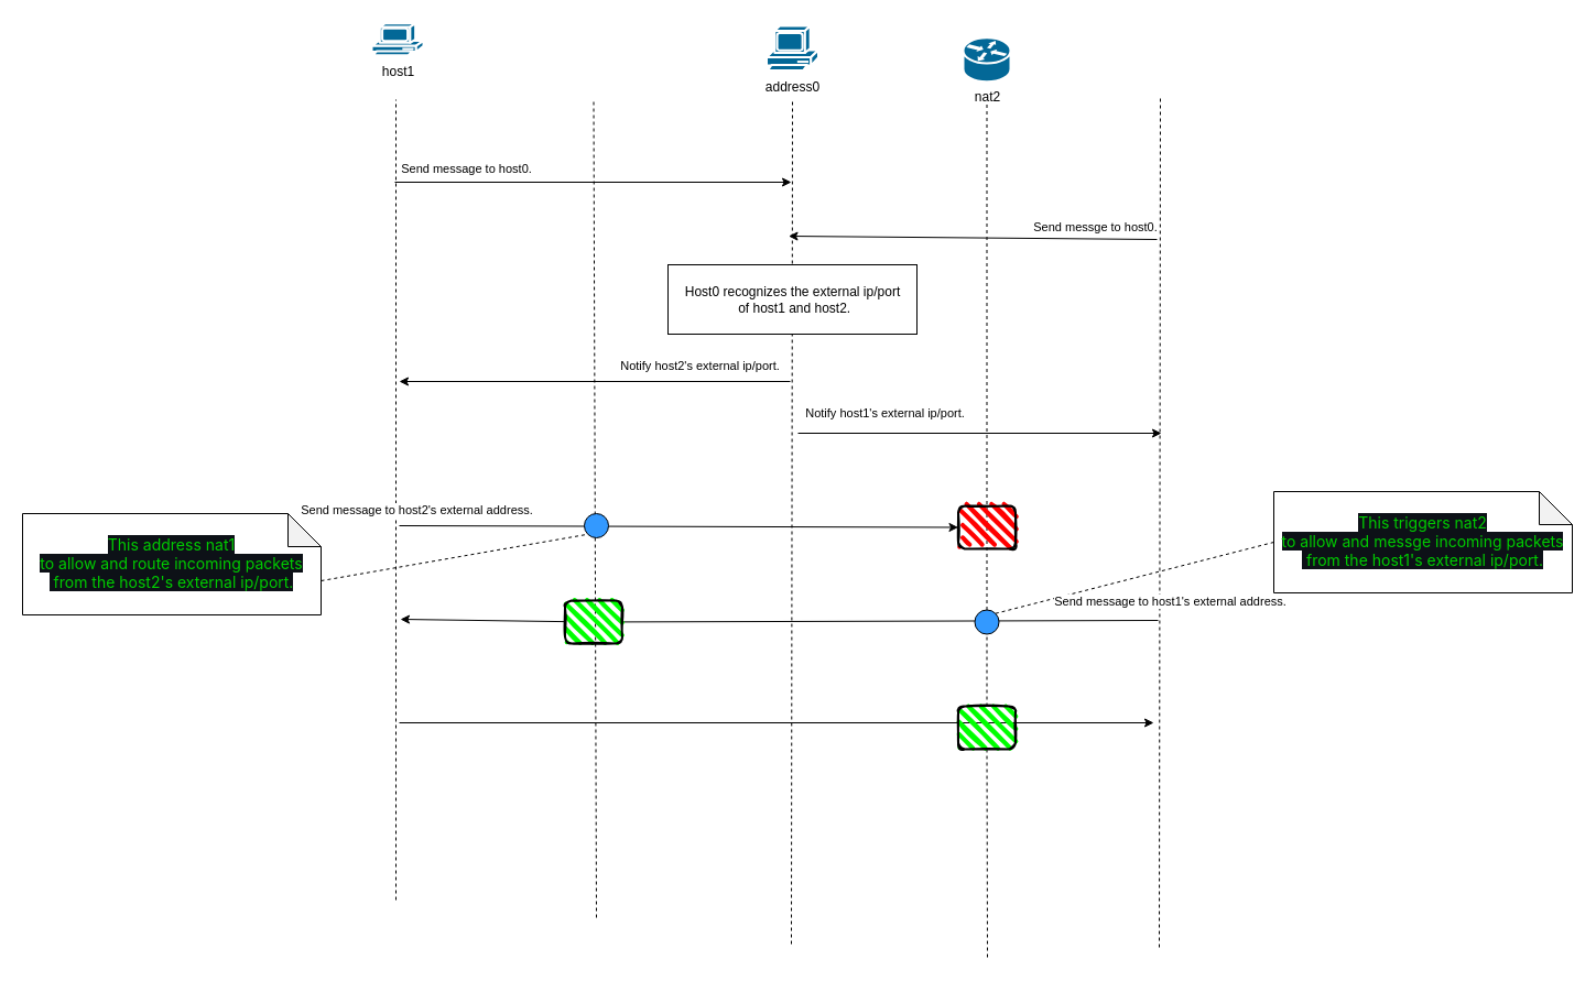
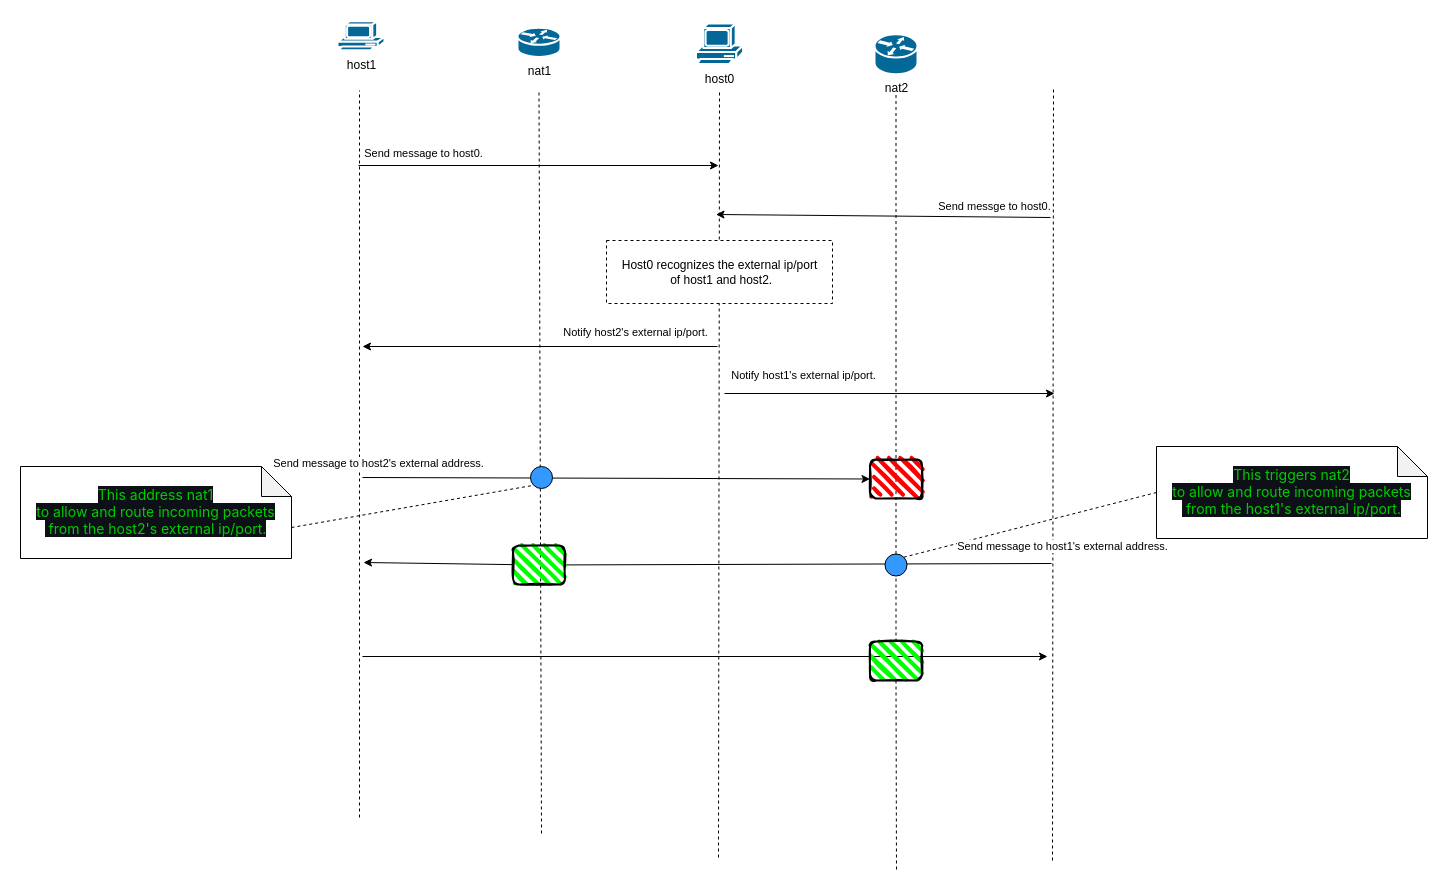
  <mxCell id="0" />
  <mxCell id="1" parent="0" />
  <mxCell id="2" value="" style="endArrow=none;dashed=1;html=1;fontSize=12;entryX=0.5;entryY=1;entryDx=0;entryDy=0;" parent="1" edge="1"><mxGeometry width="50" height="50" relative="1" as="geometry"><mxPoint x="359" y="817" as="sourcePoint" /><mxPoint x="359" y="90" as="targetPoint" /></mxGeometry></mxCell>
  <mxCell id="3" value="" style="endArrow=none;dashed=1;html=1;fontSize=12;entryX=0.5;entryY=1;entryDx=0;entryDy=0;" parent="1" edge="1"><mxGeometry width="50" height="50" relative="1" as="geometry"><mxPoint x="718" y="857" as="sourcePoint" /><mxPoint x="719" y="89" as="targetPoint" /></mxGeometry></mxCell>
  <mxCell id="4" value="" style="endArrow=classic;html=1;" parent="1" edge="1"><mxGeometry width="50" height="50" relative="1" as="geometry"><mxPoint x="358" y="165" as="sourcePoint" /><mxPoint x="718" y="165" as="targetPoint" /></mxGeometry></mxCell>
  <mxCell id="5" value="Send message to host0." style="edgeLabel;html=1;align=center;verticalAlign=middle;resizable=0;points=[];" vertex="1" connectable="0" parent="4"><mxGeometry x="-0.328" y="-3" relative="1" as="geometry"><mxPoint x="-57" y="-16" as="offset" /></mxGeometry></mxCell>
  <mxCell id="6" value="" style="endArrow=classic;html=1;" parent="1" edge="1"><mxGeometry width="50" height="50" relative="1" as="geometry"><mxPoint x="717" y="346" as="sourcePoint" /><mxPoint x="362" y="346" as="targetPoint" /></mxGeometry></mxCell>
  <mxCell id="7" value="Notify host2's external ip/port." style="edgeLabel;html=1;align=center;verticalAlign=middle;resizable=0;points=[];" vertex="1" connectable="0" parent="6"><mxGeometry x="0.358" y="1" relative="1" as="geometry"><mxPoint x="158" y="-16" as="offset" /></mxGeometry></mxCell>
  <mxCell id="8" value="" style="endArrow=classic;html=1;" parent="1" edge="1"><mxGeometry width="50" height="50" relative="1" as="geometry"><mxPoint x="1050" y="217" as="sourcePoint" /><mxPoint x="715.5" y="214" as="targetPoint" /></mxGeometry></mxCell>
  <mxCell id="9" value="Send messge to host0." style="edgeLabel;html=1;align=center;verticalAlign=middle;resizable=0;points=[];" vertex="1" connectable="0" parent="8"><mxGeometry x="-0.539" y="-1" relative="1" as="geometry"><mxPoint x="20" y="-10" as="offset" /></mxGeometry></mxCell>
  <mxCell id="10" value="" style="endArrow=none;dashed=1;html=1;fontSize=12;entryX=0.5;entryY=1;entryDx=0;entryDy=0;" parent="1" edge="1"><mxGeometry width="50" height="50" relative="1" as="geometry"><mxPoint x="1052" y="860" as="sourcePoint" /><mxPoint x="1053" y="88" as="targetPoint" /></mxGeometry></mxCell>
  <mxCell id="11" value="" style="endArrow=none;dashed=1;html=1;fontSize=12;entryX=0.5;entryY=1;entryDx=0;entryDy=0;" parent="1" edge="1"><mxGeometry width="50" height="50" relative="1" as="geometry"><mxPoint x="541" y="833" as="sourcePoint" /><mxPoint x="538.5" y="90" as="targetPoint" /></mxGeometry></mxCell>
  <mxCell id="12" value="" style="endArrow=none;dashed=1;html=1;fontSize=12;entryX=0.5;entryY=1;entryDx=0;entryDy=0;startArrow=none;" parent="1" edge="1" source="31"><mxGeometry width="50" height="50" relative="1" as="geometry"><mxPoint x="896" y="869" as="sourcePoint" /><mxPoint x="895.5" y="93" as="targetPoint" /></mxGeometry></mxCell>
  <mxCell id="13" value="" style="endArrow=classic;html=1;startArrow=none;" parent="1" edge="1"><mxGeometry width="50" height="50" relative="1" as="geometry"><mxPoint x="362" y="656" as="sourcePoint" /><mxPoint x="1047" y="656" as="targetPoint" /></mxGeometry></mxCell>
  <mxCell id="14" value="&lt;span style=&quot;font-family: -apple-system, &amp;quot;system-ui&amp;quot;, &amp;quot;Segoe UI&amp;quot;, &amp;quot;Noto Sans&amp;quot;, Helvetica, Arial, sans-serif, &amp;quot;Apple Color Emoji&amp;quot;, &amp;quot;Segoe UI Emoji&amp;quot;; font-size: 14px; text-align: left; background-color: rgb(13, 17, 23);&quot;&gt;This address nat1&lt;br&gt;to allow and route incoming packets&lt;br&gt;&amp;nbsp;from the host2's external ip/port.&lt;/span&gt;" style="shape=note;whiteSpace=wrap;html=1;backgroundOutline=1;darkOpacity=0.05;fontColor=#00CC00;" parent="1" vertex="1"><mxGeometry x="20" y="466" width="271" height="92" as="geometry" /></mxCell>
  <mxCell id="15" value="" style="endArrow=none;dashed=1;html=1;fontSize=12;entryX=0;entryY=1;entryDx=0;entryDy=0;exitX=0;exitY=0;exitDx=271;exitDy=61;exitPerimeter=0;" parent="1" source="14" target="29" edge="1"><mxGeometry width="50" height="50" relative="1" as="geometry"><mxPoint x="983.5" y="676.5" as="sourcePoint" /><mxPoint x="512.5" y="493" as="targetPoint" /></mxGeometry></mxCell>
  <mxCell id="16" value="" style="endArrow=classic;html=1;" edge="1" parent="1"><mxGeometry width="50" height="50" relative="1" as="geometry"><mxPoint x="724" y="393" as="sourcePoint" /><mxPoint x="1054" y="393" as="targetPoint" /></mxGeometry></mxCell>
  <mxCell id="17" value="Notify host1's external ip/port." style="edgeLabel;html=1;align=center;verticalAlign=middle;resizable=0;points=[];" vertex="1" connectable="0" parent="16"><mxGeometry x="-0.794" y="-1" relative="1" as="geometry"><mxPoint x="44" y="-20" as="offset" /></mxGeometry></mxCell>
  <mxCell id="18" value="" style="endArrow=classic;html=1;startArrow=none;" edge="1" parent="1" source="26"><mxGeometry width="50" height="50" relative="1" as="geometry"><mxPoint x="1052" y="562" as="sourcePoint" /><mxPoint x="363" y="562" as="targetPoint" /></mxGeometry></mxCell>
- <mxCell id="19" value="&lt;span style=&quot;font-family: -apple-system, &amp;quot;system-ui&amp;quot;, &amp;quot;Segoe UI&amp;quot;, &amp;quot;Noto Sans&amp;quot;, Helvetica, Arial, sans-serif, &amp;quot;Apple Color Emoji&amp;quot;, &amp;quot;Segoe UI Emoji&amp;quot;; font-size: 14px; text-align: left; background-color: rgb(13, 17, 23);&quot;&gt;This triggers nat2&lt;br&gt;to allow and messge incoming packets&lt;br&gt;&amp;nbsp;from the host1's external ip/port.&lt;/span&gt;" style="shape=note;whiteSpace=wrap;html=1;backgroundOutline=1;darkOpacity=0.05;fontColor=#00CC00;" vertex="1" parent="1"><mxGeometry x="1156" y="446" width="271" height="92" as="geometry" /></mxCell>
+ <mxCell id="19" value="&lt;span style=&quot;font-family: -apple-system, &amp;quot;system-ui&amp;quot;, &amp;quot;Segoe UI&amp;quot;, &amp;quot;Noto Sans&amp;quot;, Helvetica, Arial, sans-serif, &amp;quot;Apple Color Emoji&amp;quot;, &amp;quot;Segoe UI Emoji&amp;quot;; font-size: 14px; text-align: left; background-color: rgb(13, 17, 23);&quot;&gt;This triggers nat2&lt;br&gt;to allow and route incoming packets&lt;br&gt;&amp;nbsp;from the host1's external ip/port.&lt;/span&gt;" style="shape=note;whiteSpace=wrap;html=1;backgroundOutline=1;darkOpacity=0.05;fontColor=#00CC00;" vertex="1" parent="1"><mxGeometry x="1156" y="446" width="271" height="92" as="geometry" /></mxCell>
  <mxCell id="20" value="" style="endArrow=none;dashed=1;html=1;fontSize=12;entryX=0;entryY=0.5;entryDx=0;entryDy=0;exitX=1;exitY=0;exitDx=0;exitDy=0;entryPerimeter=0;" edge="1" parent="1" source="31" target="19"><mxGeometry width="50" height="50" relative="1" as="geometry"><mxPoint x="921.5" y="552.75" as="sourcePoint" /><mxPoint x="522.5" y="503" as="targetPoint" /></mxGeometry></mxCell>
  <mxCell id="21" value="" style="rounded=1;whiteSpace=wrap;html=1;strokeWidth=2;fillWeight=4;hachureGap=8;hachureAngle=45;fillColor=#FF0000;sketch=1;fontColor=#00CC00;" vertex="1" parent="1"><mxGeometry x="869.5" y="459" width="52" height="39" as="geometry" /></mxCell>
  <mxCell id="22" value="" style="endArrow=none;dashed=1;html=1;fontSize=12;entryX=0.5;entryY=1;entryDx=0;entryDy=0;" edge="1" parent="1" target="23"><mxGeometry width="50" height="50" relative="1" as="geometry"><mxPoint x="896" y="869" as="sourcePoint" /><mxPoint x="895.5" y="93" as="targetPoint" /></mxGeometry></mxCell>
  <mxCell id="23" value="" style="rounded=1;whiteSpace=wrap;html=1;strokeWidth=2;fillWeight=4;hachureGap=8;hachureAngle=45;fillColor=#00FF00;sketch=1;fontColor=#00CC00;" vertex="1" parent="1"><mxGeometry x="869.5" y="641" width="52" height="39" as="geometry" /></mxCell>
  <mxCell id="24" value="" style="endArrow=none;html=1;startArrow=none;" edge="1" parent="1" target="26"><mxGeometry width="50" height="50" relative="1" as="geometry"><mxPoint x="1051" y="563" as="sourcePoint" /><mxPoint x="363" y="562" as="targetPoint" /></mxGeometry></mxCell>
  <mxCell id="25" value="Send message to host1's external address." style="edgeLabel;html=1;align=center;verticalAlign=middle;resizable=0;points=[];" vertex="1" connectable="0" parent="24"><mxGeometry x="-0.757" y="-1" relative="1" as="geometry"><mxPoint x="70" y="-17" as="offset" /></mxGeometry></mxCell>
  <mxCell id="26" value="" style="rounded=1;whiteSpace=wrap;html=1;strokeWidth=2;fillWeight=4;hachureGap=8;hachureAngle=45;fillColor=#00FF00;sketch=1;fontColor=#00CC00;" vertex="1" parent="1"><mxGeometry x="512.5" y="545" width="52" height="39" as="geometry" /></mxCell>
  <mxCell id="27" value="" style="endArrow=classic;html=1;entryX=0;entryY=0.5;entryDx=0;entryDy=0;" edge="1" parent="1" target="21"><mxGeometry width="50" height="50" relative="1" as="geometry"><mxPoint x="362" y="477" as="sourcePoint" /><mxPoint x="722" y="477" as="targetPoint" /></mxGeometry></mxCell>
  <mxCell id="28" value="Send message to host2's external address." style="edgeLabel;html=1;align=center;verticalAlign=middle;resizable=0;points=[];" vertex="1" connectable="0" parent="27"><mxGeometry x="-0.783" relative="1" as="geometry"><mxPoint x="-39" y="-15" as="offset" /></mxGeometry></mxCell>
  <mxCell id="29" value="" style="shape=ellipse;html=1;dashed=0;whitespace=wrap;perimeter=ellipsePerimeter;fillColor=#3399FF;" vertex="1" parent="1"><mxGeometry x="530" y="466" width="22" height="22" as="geometry" /></mxCell>
  <mxCell id="30" value="" style="endArrow=none;dashed=1;html=1;fontSize=12;entryX=0.5;entryY=1;entryDx=0;entryDy=0;startArrow=none;" edge="1" parent="1" source="23" target="31"><mxGeometry width="50" height="50" relative="1" as="geometry"><mxPoint x="895.5" y="641" as="sourcePoint" /><mxPoint x="895.5" y="170" as="targetPoint" /></mxGeometry></mxCell>
  <mxCell id="31" value="" style="shape=ellipse;html=1;dashed=0;whitespace=wrap;perimeter=ellipsePerimeter;fillColor=#3399FF;" vertex="1" parent="1"><mxGeometry x="884.5" y="553.5" width="22" height="22" as="geometry" /></mxCell>
- <mxCell id="32" value="Host0 recognizes the external ip/port&lt;br&gt;&amp;nbsp;of host1 and host2." style="html=1;dashed=0;whitespace=wrap;fillColor=default;" vertex="1" parent="1"><mxGeometry x="606" y="240" width="226" height="63" as="geometry" /></mxCell>
+ <mxCell id="32" value="Host0 recognizes the external ip/port&lt;br&gt;&amp;nbsp;of host1 and host2." style="html=1;dashed=1;whitespace=wrap;fillColor=default;" vertex="1" parent="1"><mxGeometry x="606" y="240" width="226" height="63" as="geometry" /></mxCell>
  <mxCell id="33" value="host1" style="shape=mxgraph.cisco.computers_and_peripherals.pc;sketch=0;html=1;pointerEvents=1;dashed=0;fillColor=#036897;strokeColor=#ffffff;strokeWidth=2;verticalLabelPosition=bottom;verticalAlign=top;align=center;outlineConnect=0;" vertex="1" parent="1"><mxGeometry x="337" y="20.82" width="47" height="30" as="geometry" /></mxCell>
- <mxCell id="34" value="address0" style="shape=mxgraph.cisco.computers_and_peripherals.pc;sketch=0;html=1;pointerEvents=1;dashed=0;fillColor=#036897;strokeColor=#ffffff;strokeWidth=2;verticalLabelPosition=bottom;verticalAlign=top;align=center;outlineConnect=0;" vertex="1" parent="1"><mxGeometry x="695.5" y="23" width="47" height="42.18" as="geometry" /></mxCell>
+ <mxCell id="34" value="host0" style="shape=mxgraph.cisco.computers_and_peripherals.pc;sketch=0;html=1;pointerEvents=1;dashed=0;fillColor=#036897;strokeColor=#ffffff;strokeWidth=2;verticalLabelPosition=bottom;verticalAlign=top;align=center;outlineConnect=0;" vertex="1" parent="1"><mxGeometry x="695.5" y="23" width="47" height="42.18" as="geometry" /></mxCell>
+ <mxCell id="35" value="nat1" style="shape=mxgraph.cisco.routers.router;sketch=0;html=1;pointerEvents=1;dashed=0;fillColor=#036897;strokeColor=#ffffff;strokeWidth=2;verticalLabelPosition=bottom;verticalAlign=top;align=center;outlineConnect=0;" vertex="1" parent="1"><mxGeometry x="517" y="27.3" width="43" height="29.22" as="geometry" /></mxCell>
  <mxCell id="36" value="nat2" style="shape=mxgraph.cisco.routers.router;sketch=0;html=1;pointerEvents=1;dashed=0;fillColor=#036897;strokeColor=#ffffff;strokeWidth=2;verticalLabelPosition=bottom;verticalAlign=top;align=center;outlineConnect=0;" vertex="1" parent="1"><mxGeometry x="874" y="33.78" width="43" height="40" as="geometry" /></mxCell>
